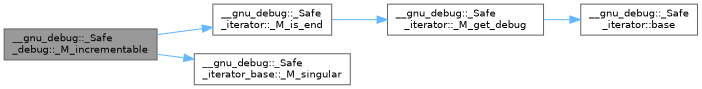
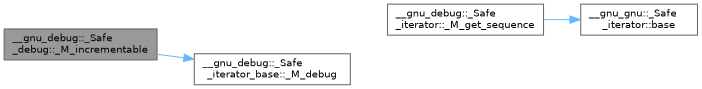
  digraph {
    rankdir=LR
    node [color=grey40 fillcolor=white fontname=Helvetica fontsize=10 shape=box style=filled]
    edge [color=steelblue1 fontname=Helvetica fontsize=10 labelfontname=Helvetica labelfontsize=10 style=solid]
    n1 [color=gray40 fillcolor=grey60 fontcolor=black height=0.2 label="__gnu_debug::_Safe\l_debug::_M_incrementable" width=0.4]
-   n2 [height=0.2 label="__gnu_debug::_Safe\l_iterator::_M_is_end" width=0.4]
-   n3 [height=0.2 label="__gnu_debug::_Safe\l_iterator_base::_M_singular" width=0.4]
-   n4 [height=0.2 label="__gnu_debug::_Safe\l_iterator::_M_get_debug" width=0.4]
-   n5 [height=0.2 label="__gnu_debug::_Safe\l_iterator::base" width=0.4]
-   n1 -> n2
+   n3 [height=0.2 label="__gnu_debug::_Safe\l_iterator_base::_M_debug" width=0.4]
+   n4 [height=0.2 label="__gnu_debug::_Safe\l_iterator::_M_get_sequence" width=0.4]
+   n5 [height=0.2 label="__gnu_gnu::_Safe\l_iterator::base" width=0.4]
    n1 -> n3
-   n2 -> n4
    n4 -> n5
  }
